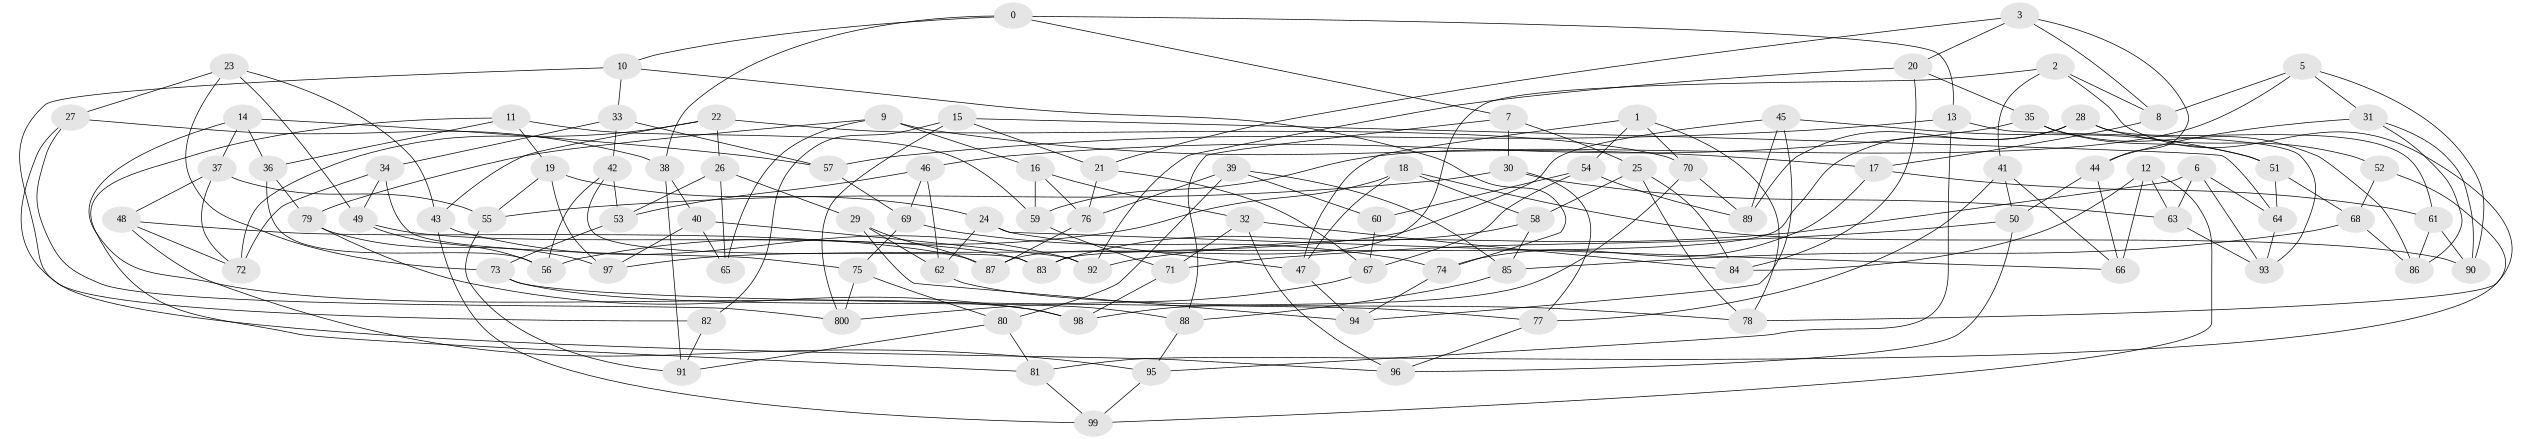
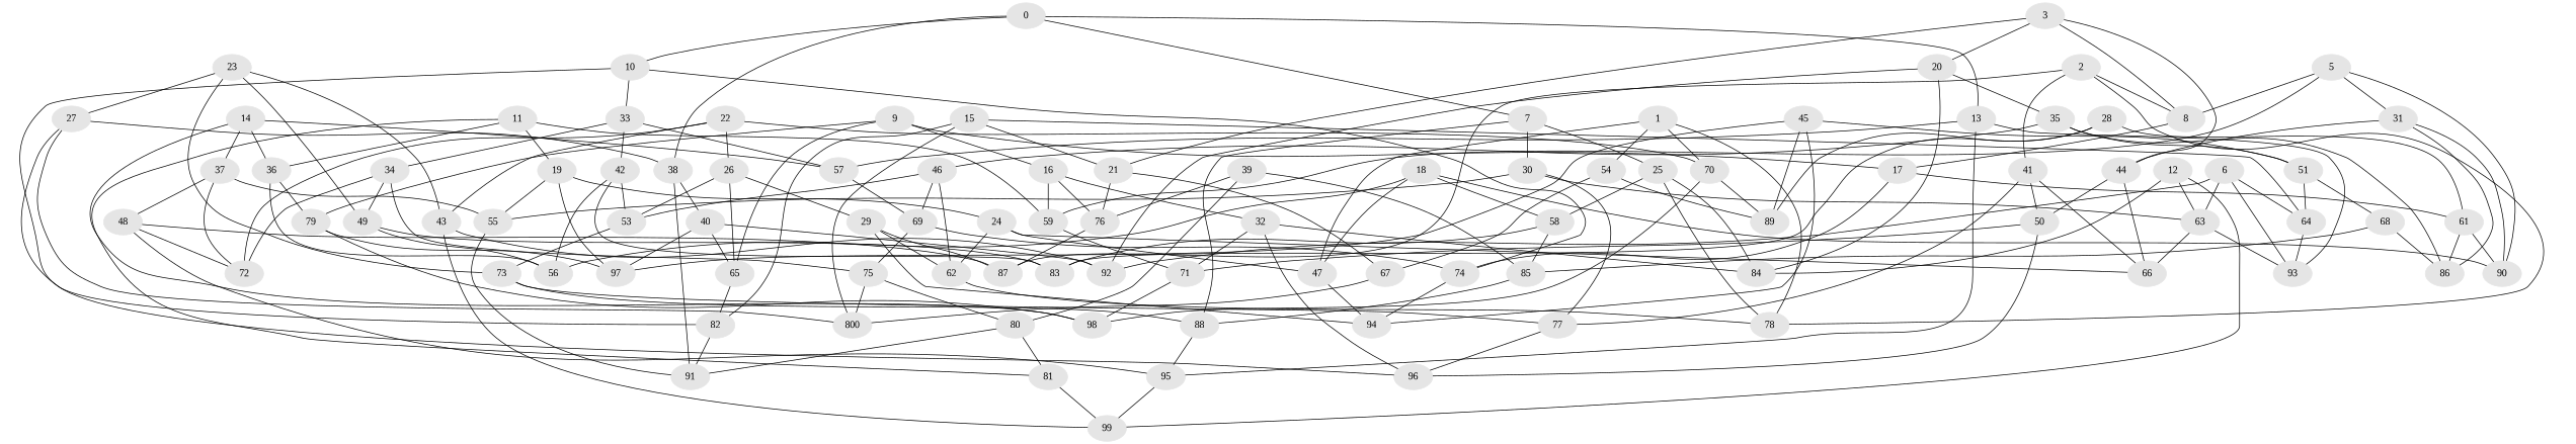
  graph {
    fontname="Liberation Serif"
    node [color=gray90 fontname="Liberation Serif" style=filled]
    edge [fontname="Liberation Serif"]
    1
    47
    54
    70
    78
    94
    67
    89
-   60
    98
    2
    8
    41
    87
    17
    66
    77
    50
    3
    20
    21
    44
    92
    84
    35
    76
    n27 [label=0]
    7
    10
    13
    38
    25
    30
    88
    33
    74
    82
    93
    57
    95
    40
    91
    5
    31
    59
    90
    86
    71
    6
    63
    64
    58
    55
    61
    9
    16
    65
    79
    32
    97
    34
    42
    11
    19
    36
    81
    24
    56
    99
    12
    69
    14
    37
    72
    48
    15
    n77 [label=800]
    96
    18
    83
    85
    62
    46
    51
    22
    26
    43
    29
    53
    23
    27
    49
    73
    28
-   52
    68
    75
    80
    39
    45
    1 -- 47
    1 -- 54
    1 -- 70
    1 -- 78
    47 -- 94
    54 -- 67
    54 -- 89
-   54 -- 60
    70 -- 89
    70 -- 98
    67 -- n77
-   60 -- 67
    2 -- 78
    2 -- 8
    2 -- 41
    2 -- 87
    8 -- 17
    41 -- 66
    41 -- 77
    41 -- 50
    17 -- 74
    17 -- 61
    77 -- 96
    50 -- 71
    50 -- 96
    3 -- 8
    3 -- 20
    3 -- 21
    3 -- 44
    20 -- 92
    20 -- 84
    20 -- 35
    21 -- 67
    21 -- 76
    44 -- 66
    44 -- 50
    35 -- 86
    35 -- 46
    35 -- 51
    76 -- 87
    n27 -- 7
    n27 -- 10
    n27 -- 13
    n27 -- 38
    7 -- 25
    7 -- 30
    7 -- 88
    10 -- 33
    10 -- 74
    10 -- 82
    13 -- 93
    13 -- 57
    13 -- 95
    38 -- 40
    38 -- 91
    25 -- 78
    25 -- 84
    25 -- 58
    30 -- 77
    30 -- 63
    30 -- 55
    88 -- 95
    33 -- 57
    33 -- 34
    33 -- 42
    74 -- 94
    82 -- 91
    57 -- 69
    95 -- 99
    40 -- 92
    40 -- 65
    40 -- 97
    5 -- 8
    5 -- 31
    5 -- 59
    5 -- 90
    31 -- 44
    31 -- 90
    31 -- 86
    59 -- 71
    71 -- 98
    6 -- 92
    6 -- 93
    6 -- 63
    6 -- 64
    63 -- 93
    64 -- 93
    58 -- 83
    58 -- 85
    55 -- 91
    61 -- 90
    61 -- 86
    9 -- 17
    9 -- 16
    9 -- 65
    9 -- 79
    16 -- 76
    16 -- 59
    16 -- 32
+   65 -- 82
    79 -- 98
    79 -- 97
    32 -- 84
    32 -- 71
    32 -- 96
    34 -- 72
    34 -- 49
    34 -- 75
    42 -- 56
    42 -- 83
    42 -- 53
    11 -- 59
    11 -- 19
    11 -- 36
    11 -- 81
    19 -- 55
    19 -- 97
    19 -- 24
    36 -- 79
    36 -- 56
    81 -- 99
    24 -- 47
    24 -- 66
    24 -- 62
-   12 -- 66
+   63 -- 66
    12 -- 84
    12 -- 63
    12 -- 99
    69 -- 74
    69 -- 75
    14 -- 98
    14 -- 57
    14 -- 36
    14 -- 37
    37 -- 55
    37 -- 72
    37 -- 48
    48 -- 87
    48 -- 95
    48 -- 72
    15 -- 21
    15 -- 82
    15 -- 64
    15 -- n77
    18 -- 47
    18 -- 90
    18 -- 58
    18 -- 56
    85 -- 88
    62 -- 78
    46 -- 69
    46 -- 62
    46 -- 53
    51 -- 64
    51 -- 68
    22 -- 70
    22 -- 72
    22 -- 26
    22 -- 43
    26 -- 65
    26 -- 29
    26 -- 53
    43 -- 92
    43 -- 99
    29 -- 94
    29 -- 87
    29 -- 62
    53 -- 73
    23 -- 43
    23 -- 27
    23 -- 49
    23 -- 73
    27 -- 38
    27 -- n77
    27 -- 96
    49 -- 56
    49 -- 83
    73 -- 77
    73 -- 88
    28 -- 89
    28 -- 61
    28 -- 83
-   28 -- 52
-   52 -- 81
-   52 -- 68
    68 -- 86
    68 -- 85
    75 -- n77
    75 -- 80
    80 -- 91
    80 -- 81
-   39 -- 60
    39 -- 76
    39 -- 85
    39 -- 80
    45 -- 94
    45 -- 89
    45 -- 97
    45 -- 51
  }
